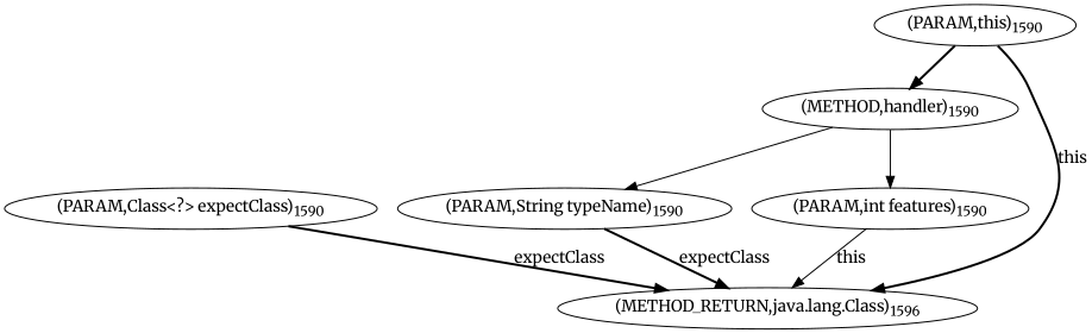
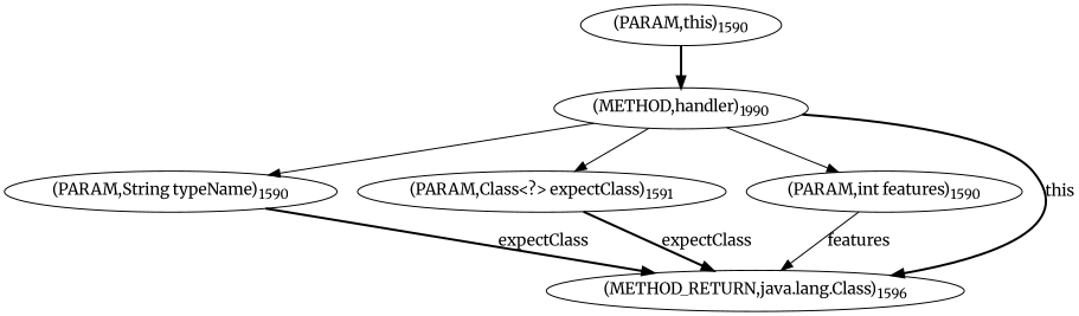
  digraph {
    fontname=Merriweather
    node [fontname=Merriweather]
    edge [fontname=Merriweather style=solid]
-   n1 [label=<(METHOD,handler)<SUB>1590</SUB>>]
+   n1 [label=<(METHOD,handler)<SUB>1990</SUB>>]
    n2 [label=<(PARAM,String typeName)<SUB>1590</SUB>>]
-   n3 [label=<(PARAM,Class&lt;?&gt; expectClass)<SUB>1590</SUB>>]
+   n3 [label=<(PARAM,Class&lt;?&gt; expectClass)<SUB>1591</SUB>>]
    n4 [label=<(PARAM,int features)<SUB>1590</SUB>>]
    n5 [label=<(PARAM,this)<SUB>1590</SUB>>]
    n6 [label=<(METHOD_RETURN,java.lang.Class)<SUB>1596</SUB>>]
    n1 -> n2
+   n1 -> n3
    n1 -> n4
    n2 -> n6 [label=expectClass style=bold]
    n3 -> n6 [label=expectClass style=bold]
-   n4 -> n6 [label=this]
+   n4 -> n6 [label=features]
    n5 -> n1 [style=bold]
-   n5 -> n6 [label=this style=bold]
+   n1 -> n6 [label=this style=bold]
  }
